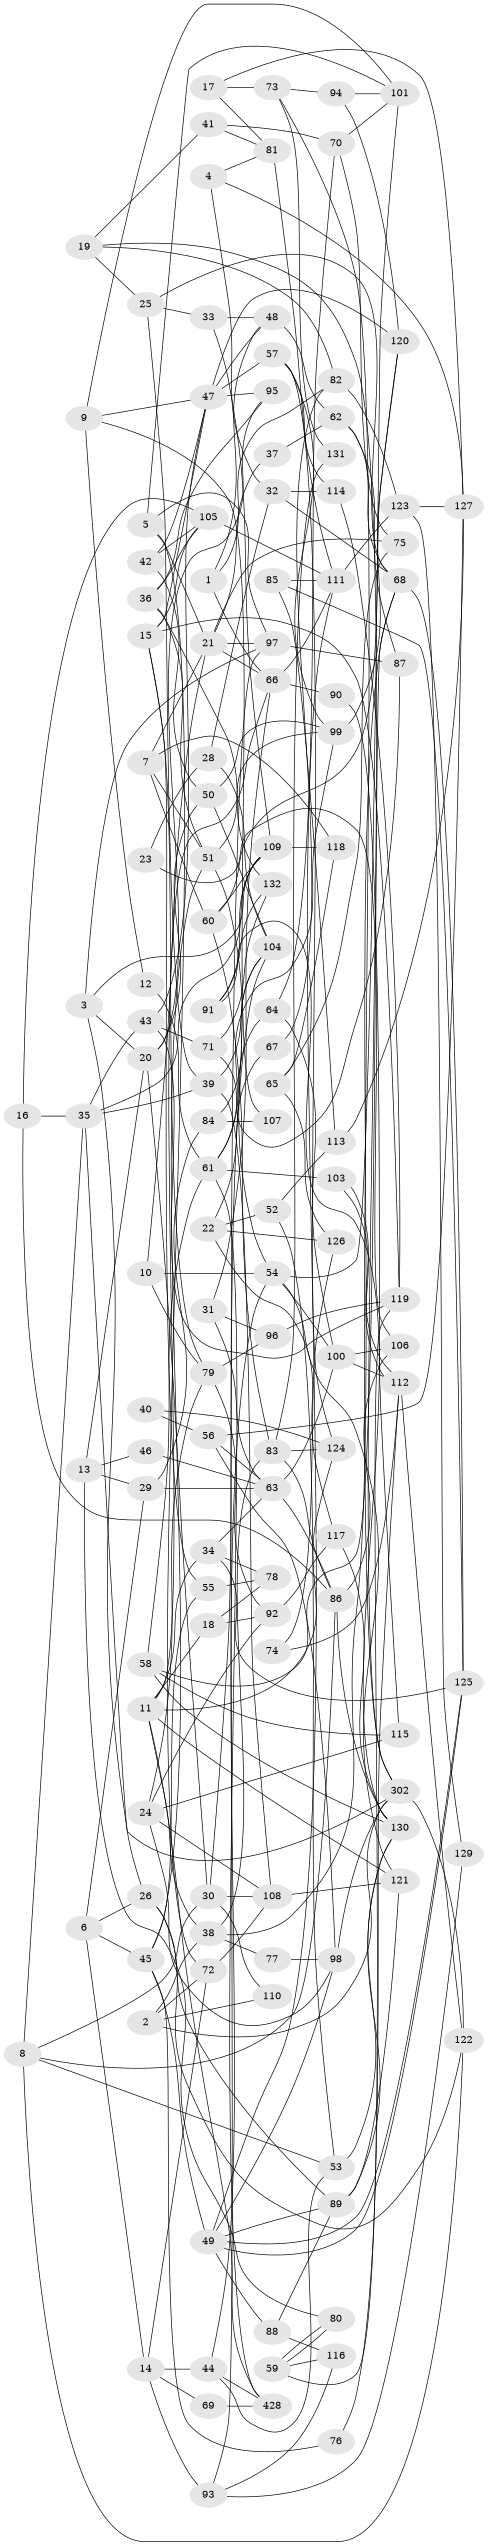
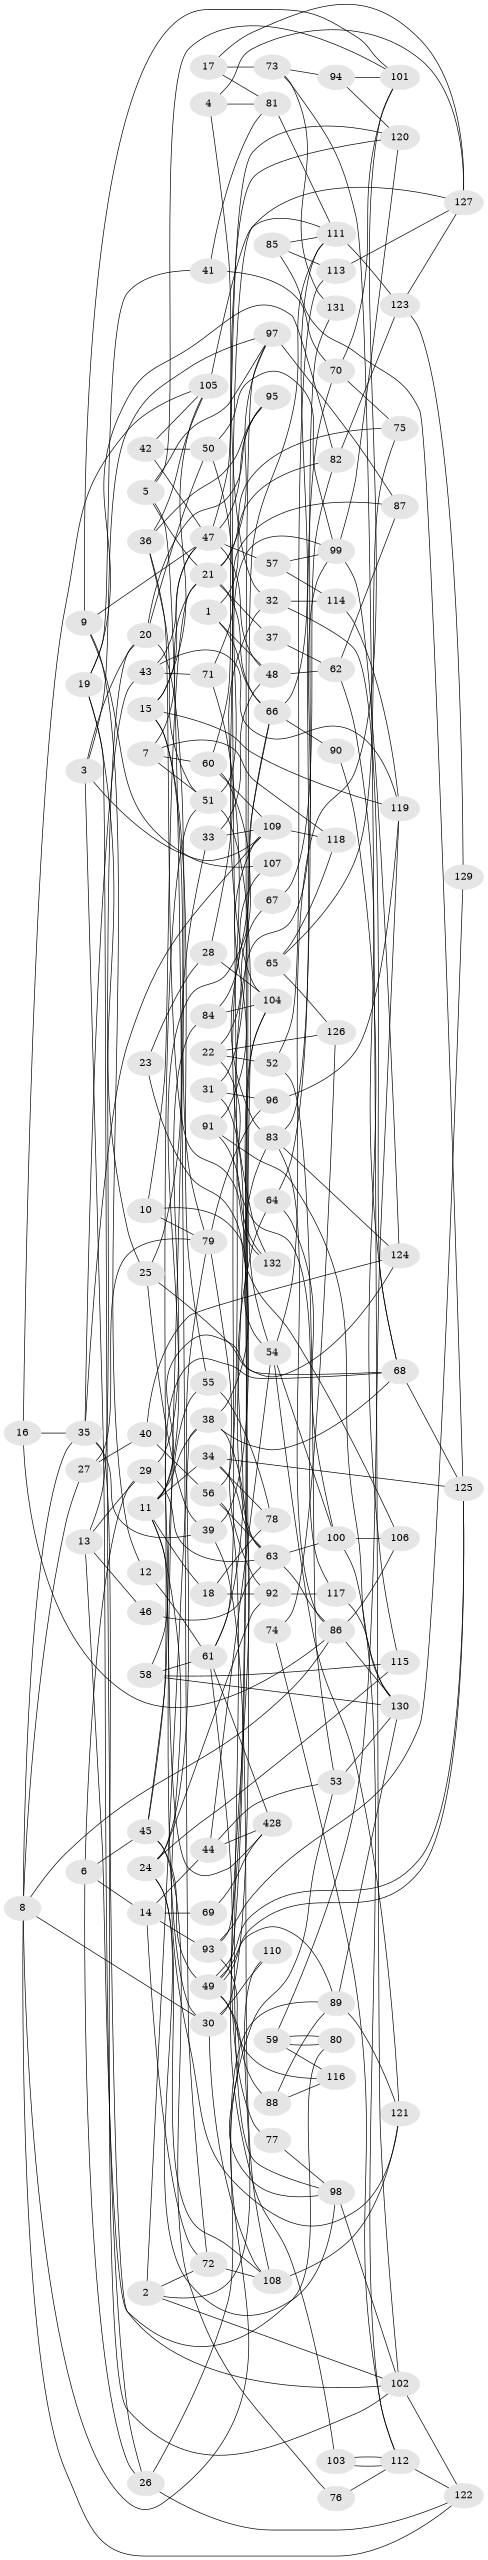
  graph {
    rankdir=LR
    node [color=gray90 style=filled]
    1
    48
    66
    82
    62
    111
    90
    123
    2
    38
    72
-   102 [label=302]
+   102
    110
    68
    77
    83
    108
    122
    3
    20
    26
    97
    109
    30
    50
    95
    89
    87
    118
    4
    32
    81
    127
    114
    5
    21
    101
    37
    75
    6
    14
    29
    45
    44
    69
    93
    84
    63
    51
    55
    49
    76
    7
    60
    54
    99
    120
    8
+   27
    35
    53
    86
    79
    40
    104
    39
    43
    130
    106
    9
    12
    47
    107
    61
    57
    10
    121
    100
    92
    96
    11
    18
    34
    124
    n85 [label=428]
    78
    125
    64
    103
    13
    46
    80
    116
    129
    15
    105
    119
    16
    17
    73
    94
    131
    117
    19
    25
    41
    33
    70
    22
    52
    67
    126
    113
    23
    28
    24
    98
    115
    56
    31
    71
    36
    132
    42
    88
    112
    58
    59
    65
    74
    85
    91
    1 -- 48
    1 -- 66
    1 -- 82
    48 -- 62
    66 -- 111
    66 -- 90
    82 -- 123
    62 -- 68
    62 -- 87
    111 -- 123
    90 -- 115
    123 -- 127
    123 -- 129
    2 -- 38
    2 -- 72
    2 -- 102
    2 -- 110
    38 -- 68
    38 -- 77
    38 -- 83
    72 -- 108
    102 -- 122
    68 -- 125
    77 -- 98
    83 -- 86
    83 -- 124
    83 -- 131
    108 -- 121
    3 -- 20
    3 -- 26
    3 -- 97
    3 -- 109
    20 -- 30
    20 -- 50
    20 -- 95
    26 -- 122
    26 -- 89
    97 -- 87
    109 -- 118
    30 -- 110
    30 -- 108
    30 -- 104
    50 -- 99
    50 -- 104
    89 -- 130
    89 -- 121
    4 -- 32
    4 -- 81
    4 -- 127
    32 -- 68
    32 -- 114
    81 -- 111
    114 -- 119
    5 -- 72
    5 -- 97
    5 -- 21
    5 -- 101
    21 -- 66
    21 -- 97
    21 -- 37
    21 -- 75
    37 -- 62
    6 -- 26
    6 -- 14
    6 -- 29
    6 -- 45
    14 -- 72
    14 -- 44
    14 -- 69
    14 -- 93
    29 -- 84
    29 -- 63
    45 -- 51
    45 -- 55
    45 -- 49
    45 -- 76
    44 -- 54
    44 -- 53
    44 -- n85
    69 -- n85
    93 -- 97
    93 -- 116
    93 -- 129
    84 -- 104
    84 -- 107
    63 -- 86
    63 -- 100
    51 -- 54
    51 -- 99
    55 -- 78
    49 -- 111
    49 -- 89
    49 -- 125
    49 -- 125
    49 -- 98
    49 -- 88
    76 -- 112
    7 -- 118
    7 -- 21
    7 -- 51
    7 -- 60
    60 -- 83
    60 -- 109
    60 -- 120
    54 -- 101
    54 -- 121
    54 -- 100
    99 -- 120
-   57 -- 124
+   99 -- 124
    8 -- 122
    8 -- 30
+   8 -- 27
    8 -- 35
    8 -- 53
    8 -- 86
+   27 -- 79
+   27 -- 40
    35 -- 102
    35 -- 109
    35 -- 39
    35 -- 43
    53 -- 130
    86 -- 130
    86 -- 106
    79 -- 92
    79 -- 96
    40 -- 124
    40 -- 56
    39 -- 108
    39 -- 104
    43 -- 47
    43 -- 119
    43 -- 71
    9 -- 101
    9 -- 12
    9 -- 47
    9 -- 107
    12 -- 61
    47 -- 48
    47 -- 95
    47 -- 120
    47 -- 57
    61 -- 99
    61 -- n85
    61 -- 64
    61 -- 103
    57 -- 114
    57 -- 99
    10 -- 21
    10 -- 54
    10 -- 79
    100 -- 106
    100 -- 112
    92 -- 117
    96 -- 119
    11 -- 66
    11 -- 38
    11 -- 121
    11 -- 18
    11 -- 34
    11 -- 124
    11 -- n85
    18 -- 92
    18 -- 78
    34 -- 63
    34 -- 78
    34 -- 125
    64 -- 100
    64 -- 70
    103 -- 112
    103 -- 112
    13 -- 20
    13 -- 29
    13 -- 46
    13 -- 80
    46 -- 63
    15 -- 55
    15 -- 79
    15 -- 47
    15 -- 105
    15 -- 119
    105 -- 111
    16 -- 35
    16 -- 86
    16 -- 105
    17 -- 81
    17 -- 127
    17 -- 73
    73 -- 102
    73 -- 94
    73 -- 131
    94 -- 101
    94 -- 120
    117 -- 130
    19 -- 82
    19 -- 102
    19 -- 25
    19 -- 41
    25 -- 68
    25 -- 39
    25 -- 33
    41 -- 81
    41 -- 70
    33 -- 48
    33 -- 109
    70 -- 101
    70 -- 75
    22 -- 117
    22 -- 52
    22 -- 67
    22 -- 126
    52 -- 53
    52 -- 113
    67 -- 82
    113 -- 127
    23 -- 106
    23 -- 28
    28 -- 32
    28 -- 104
    24 -- 108
    24 -- 79
    24 -- 92
    24 -- 98
    24 -- 115
    98 -- 102
    56 -- 127
    56 -- 63
    56 -- 98
    31 -- 66
    31 -- 63
    31 -- 96
    71 -- 87
    71 -- 132
    36 -- 95
    36 -- 51
    36 -- 105
    36 -- 132
    42 -- 50
    42 -- 47
    42 -- 105
    88 -- 89
    88 -- 116
    112 -- 122
    58 -- 68
    58 -- 130
    58 -- 61
    58 -- 115
    59 -- 80
    59 -- 80
    59 -- 116
    59 -- 119
    65 -- 118
    65 -- 75
    65 -- 126
    74 -- 126
    74 -- 112
    85 -- 111
    85 -- 125
    85 -- 113
    91 -- 109
    91 -- 130
    91 -- 132
  }
